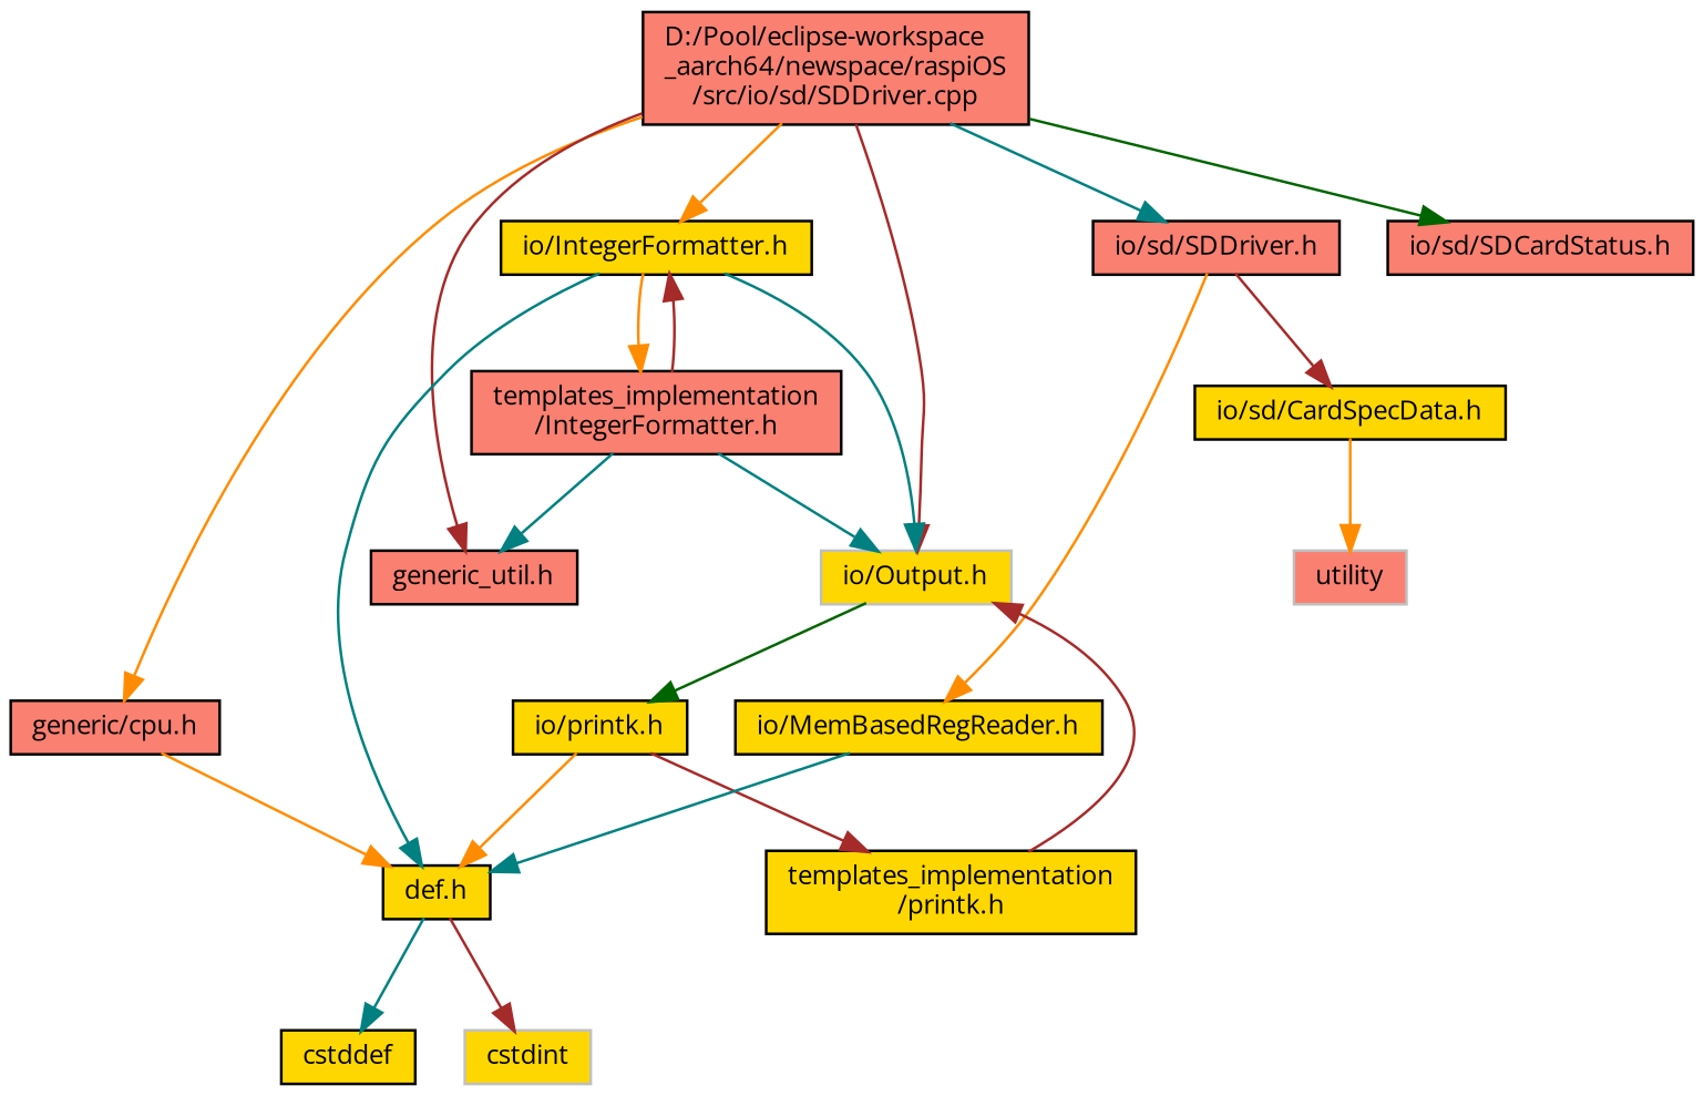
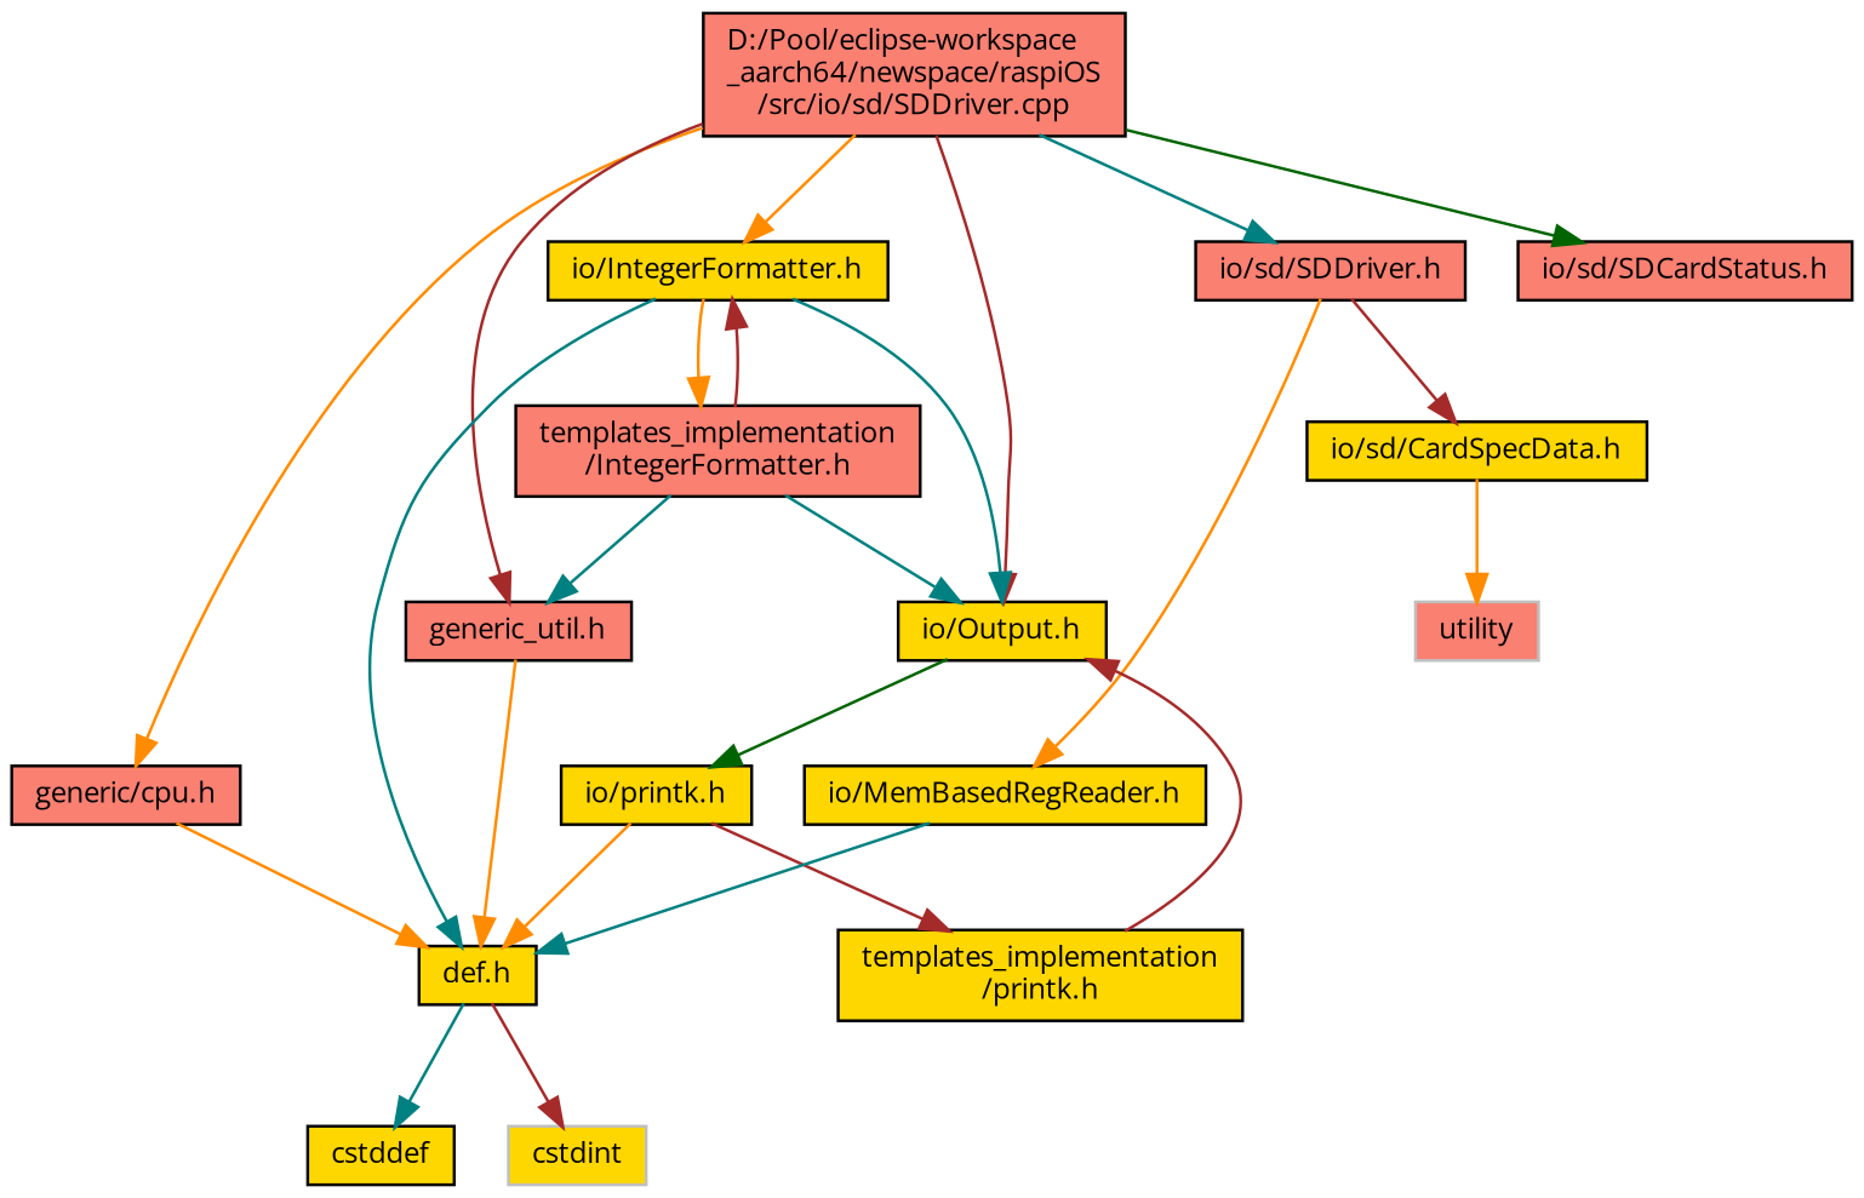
  digraph {
    fontname="Open Sans"
    node [color=black fillcolor=gold fontname="Open Sans" fontsize=10 shape=record style=filled]
    edge [color=darkorange fontname="Open Sans" fontsize=10 labelfontname=Helvetica labelfontsize=10 style=solid]
    n1 [fillcolor=salmon fontcolor=black height=0.2 label="D:/Pool/eclipse-workspace\l_aarch64/newspace/raspiOS\l/src/io/sd/SDDriver.cpp" width=0.4]
    n2 [fillcolor=salmon height=0.2 label="generic/cpu.h" width=0.4]
-   n3 [color=grey75 height=0.2 label="io/Output.h" width=0.4]
+   n3 [height=0.2 label="io/Output.h" width=0.4]
    n4 [fillcolor=salmon height=0.2 label="generic_util.h" width=0.4]
    n5 [height=0.2 label="io/IntegerFormatter.h" width=0.4]
    n6 [fillcolor=salmon height=0.2 label="io/sd/SDCardStatus.h" width=0.4]
    n7 [fillcolor=salmon height=0.2 label="io/sd/SDDriver.h" width=0.4]
    n8 [height=0.2 label="def.h" width=0.4]
    n9 [height=0.2 label="io/printk.h" width=0.4]
    n10 [fillcolor=salmon height=0.2 label="templates_implementation\l/IntegerFormatter.h" width=0.4]
    n11 [height=0.2 label="io/MemBasedRegReader.h" width=0.4]
    n12 [height=0.2 label="io/sd/CardSpecData.h" width=0.4]
    n13 [height=0.2 label=cstddef width=0.4]
    n14 [color=grey75 height=0.2 label=cstdint width=0.4]
    n15 [height=0.2 label="templates_implementation\l/printk.h" width=0.4]
    n16 [color=grey75 fillcolor=salmon height=0.2 label=utility width=0.4]
    n1 -> n2
    n1 -> n3 [color=brown]
    n1 -> n4 [color=brown]
    n1 -> n5
    n1 -> n6 [color=darkgreen]
    n1 -> n7 [color=teal]
    n2 -> n8
    n3 -> n9 [color=darkgreen]
+   n4 -> n8
    n5 -> n3 [color=teal]
    n5 -> n8 [color=teal]
    n5 -> n10
    n7 -> n11
    n7 -> n12 [color=brown]
    n8 -> n13 [color=teal]
    n8 -> n14 [color=brown]
    n9 -> n8
    n9 -> n15 [color=brown]
    n10 -> n3 [color=teal]
    n10 -> n4 [color=teal]
    n10 -> n5 [color=brown]
    n11 -> n8 [color=teal]
    n12 -> n16
    n15 -> n3 [color=brown]
  }
